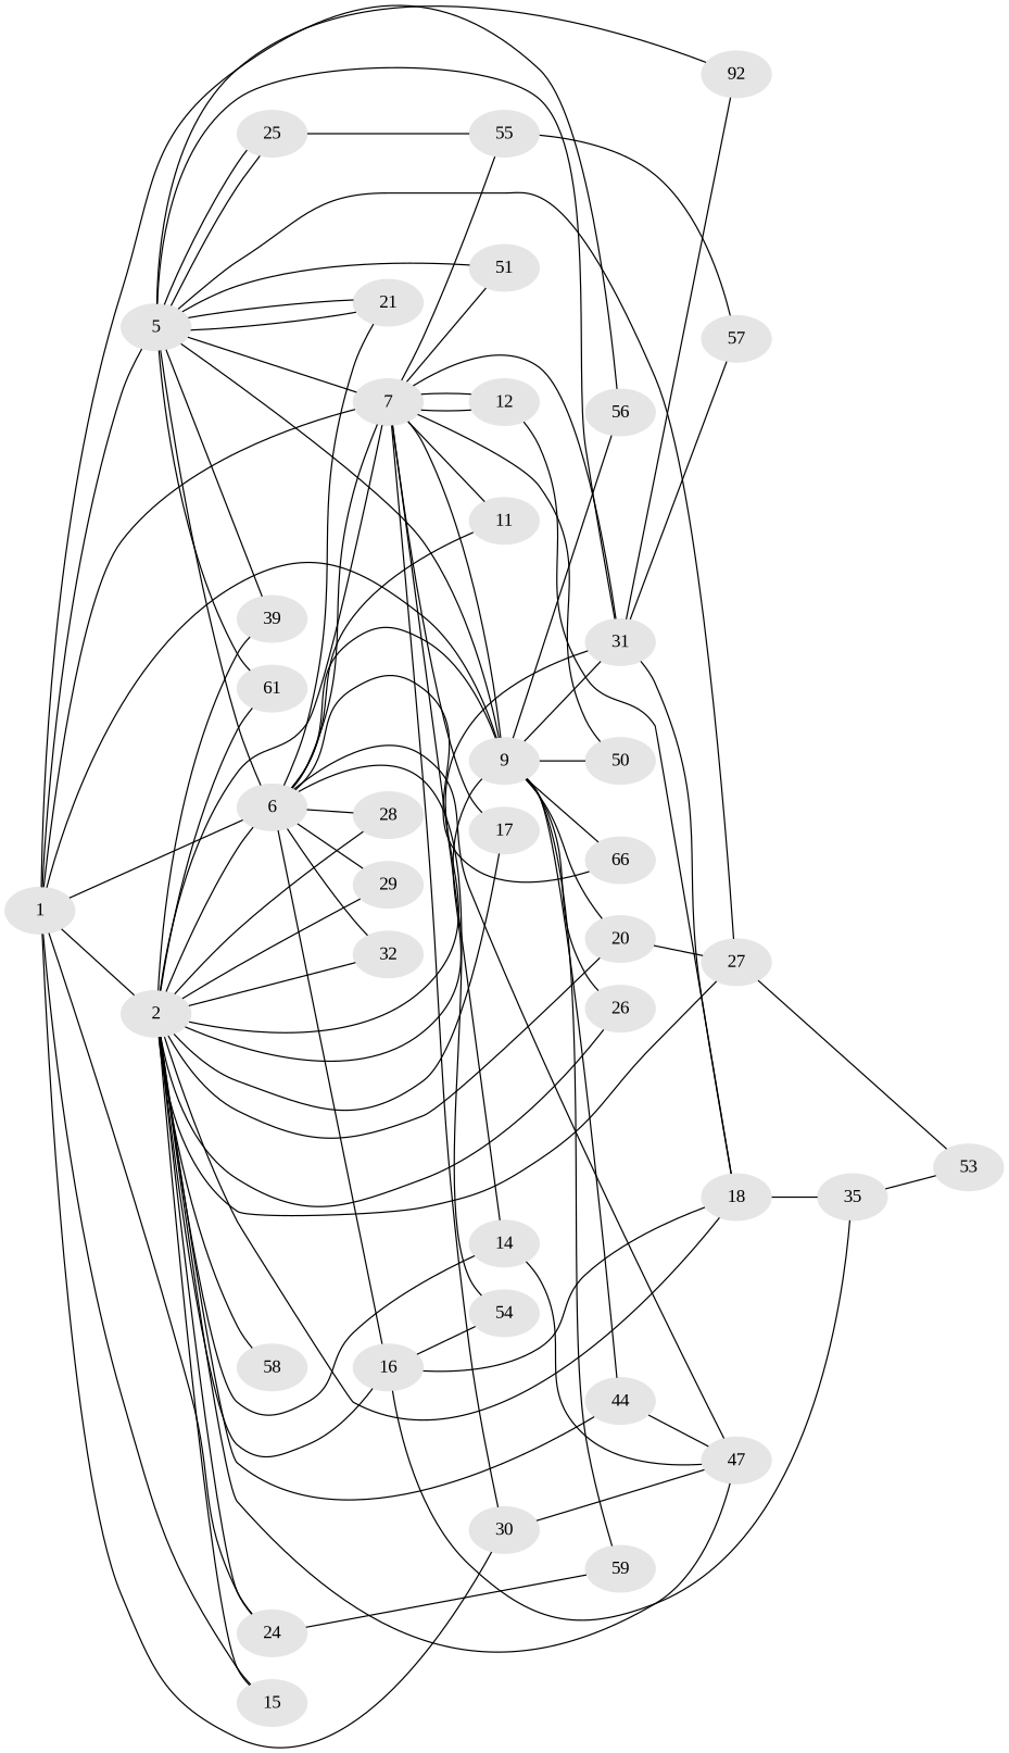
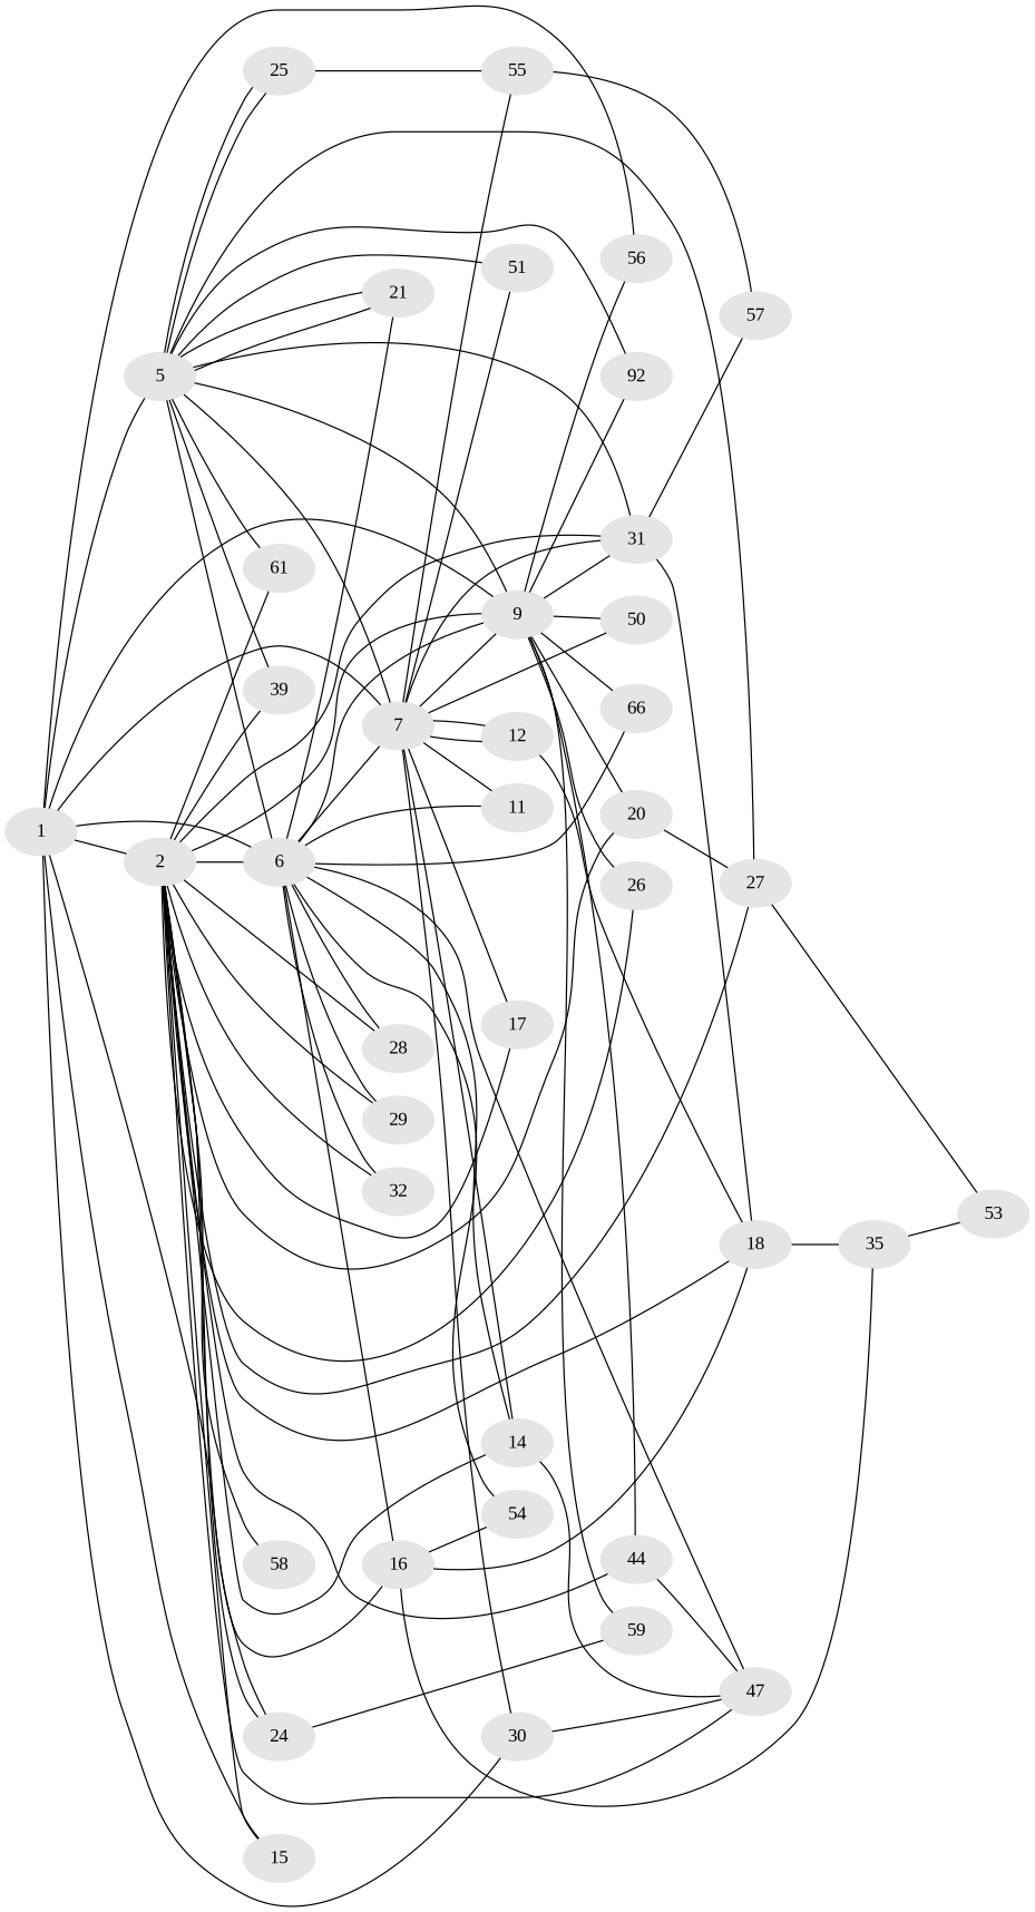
  graph {
    fontname="Liberation Serif"
    rankdir=LR
    node [color=gray90 fontname="Liberation Serif" style=filled]
    edge [fontname="Liberation Serif"]
    1 [super="+41"]
    2 [super="+74+73+4+76+37+3"]
    5 [super="+48"]
    6 [super="+13+23+19+77"]
    7 [super="+63"]
    9 [super="+10+46+40+69+71"]
    15
    24
    30
    56
    14 [super="+49"]
    16 [super="+34"]
    17
    18 [super="+36"]
    20 [super="+52"]
    26
    27
    28
    29
    31 [super="+65+62+33"]
    32
    39
    44
    47 [super="+60"]
    58
    61
    21
    n28 [label=92]
    25 [super="+64"]
    51
    11
    54
    66
    12
    50
    55
    59
    35 [super="+45"]
    53
    57
    1 -- 2 [weight=4]
    1 -- 5
    1 -- 6 [weight=2]
    1 -- 7
    1 -- 9 [weight=2]
    1 -- 15
    1 -- 24
    1 -- 30
    1 -- 56
    2 -- 6 [weight=9]
-   2 -- 7 [weight=5]
    2 -- 9 [weight=9]
    2 -- 15
    2 -- 24
    2 -- 14
    2 -- 16
    2 -- 17
    2 -- 18
    2 -- 20
    2 -- 26
    2 -- 27
    2 -- 28
    2 -- 29
    2 -- 31 [weight=2]
    2 -- 32
    2 -- 39
    2 -- 44
    2 -- 47
    2 -- 58 [weight=2]
    2 -- 61
    5 -- 6
    5 -- 7
    5 -- 9 [weight=4]
    5 -- 27
    5 -- 31
    5 -- 39
    5 -- 61
    5 -- 21
    5 -- 21
    5 -- n28
    5 -- 25 [weight=2]
    5 -- 25
    5 -- 51
    6 -- 7
    6 -- 9 [weight=5]
+   6 -- 14
    6 -- 16 [weight=2]
    6 -- 28
    6 -- 29
    6 -- 32
    6 -- 47
    6 -- 21
    6 -- 11
    6 -- 54
    6 -- 66
    7 -- 9 [weight=3]
    7 -- 30
    7 -- 14
    7 -- 17
    7 -- 31
    7 -- 51
    7 -- 11
    7 -- 12
    7 -- 12
    7 -- 50
    7 -- 55
    9 -- 56
    9 -- 20
    9 -- 26 [weight=2]
    9 -- 31 [weight=2]
    9 -- 44
-   31 -- n28
+   9 -- n28
    9 -- 66
    9 -- 50
    9 -- 59 [weight=2]
    24 -- 59
    30 -- 47
    14 -- 47
    16 -- 18
    16 -- 54
    16 -- 35
    18 -- 35
    20 -- 27
    27 -- 53
    31 -- 18
    31 -- 57
    44 -- 47
    25 -- 55
    12 -- 18
    55 -- 57
    35 -- 53
  }
